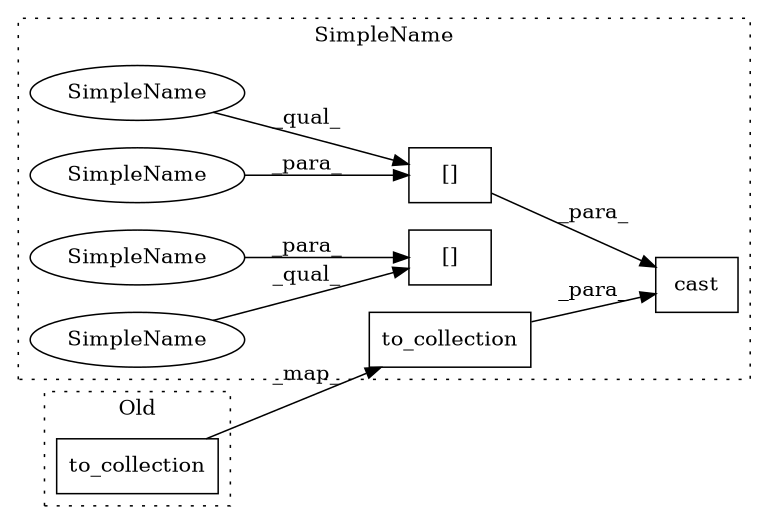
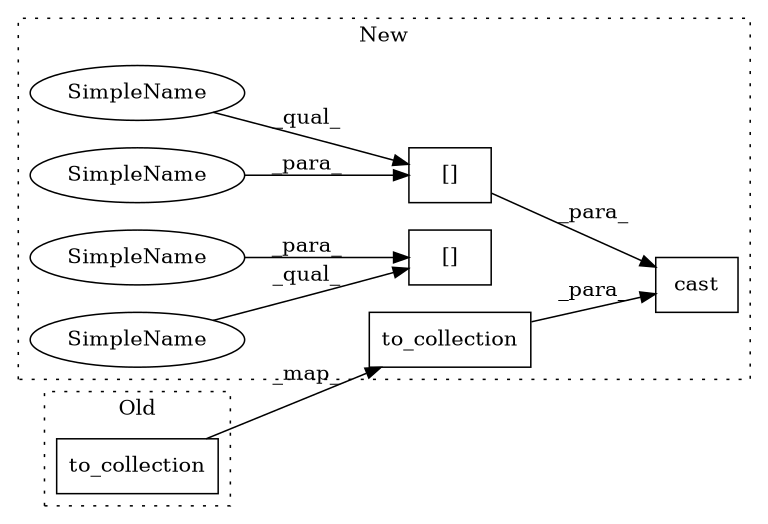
  digraph {
    rankdir=LR
    node [a=42 l="14,1" shape=box]
    n1 [a=32 label=to_collection s="4690,4726"]
    n2 [a=32 l="5,1" label=cast s="4667,4727"]
    n3 [a=2 l="4,1" label="[]" s="4672,4682"]
    n4 [a=2 l="4,1" label="[]" s="4153,4163"]
    n5 [l=3 label=SimpleName s=4672 shape=ellipse]
    n6 [l=3 label=SimpleName s=4153 shape=ellipse]
    n7 [l=6 label=SimpleName s=4157 shape=ellipse]
    n8 [l=6 label=SimpleName s=4676 shape=ellipse]
    n9 [a=32 label=to_collection s="4591,4627"]
    subgraph cluster_1 {
-     label=SimpleName
+     label=New
      style=dotted
      n1
      n2
      n3
      n4
      n5
      n6
      n7
      n8
    }
    subgraph cluster_2 {
      label=Old
      style=dotted
      n9
    }
    n1 -> n2 [label=_para_]
    n3 -> n2 [label=_para_]
    n5 -> n3 [label=_qual_]
    n6 -> n4 [label=_qual_]
    n7 -> n4 [label=_para_]
    n8 -> n3 [label=_para_]
    n9 -> n1 [label=_map_]
  }
